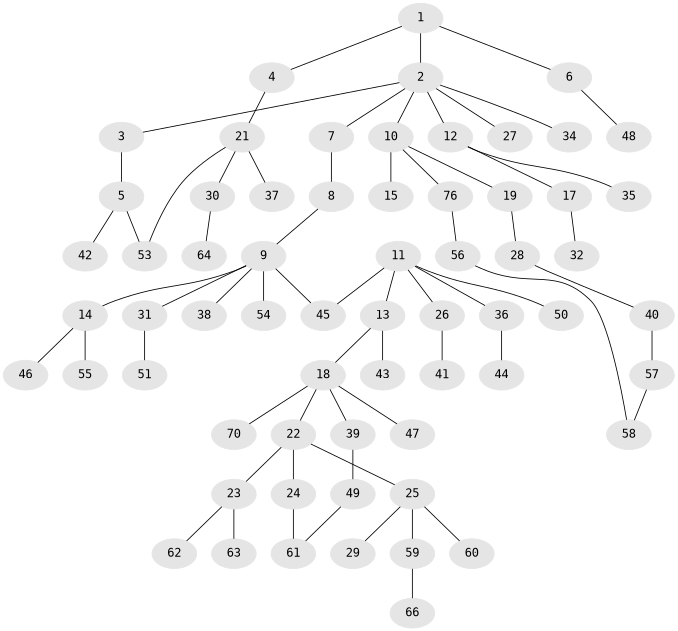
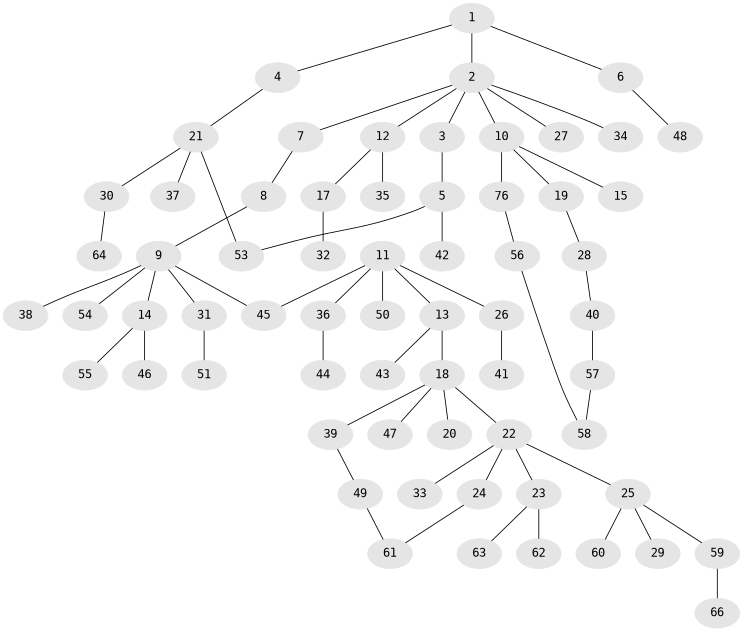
  graph {
    fontname="DejaVu Sans Mono"
    node [color=gray90 fontname="DejaVu Sans Mono" style=filled]
    edge [fontname="DejaVu Sans Mono" weight=1.0]
    1
    2
    4
    6
    3
    7
    10
    12
    27
    34
    21
    48
    5
    8
    15
    n16 [label=76]
    19
    17
    35
    42
    53
    30
    37
    9
    14
    31
    38
    54
    45
    11
    13
    26
    36
    50
    46
    55
    51
    56
    28
    18
    43
    41
    44
    32
-   20 [label=70]
+   20
    22
    39
    47
    58
    23
    24
    25
+   33
    49
    40
    64
    62
    63
    61
    29
    59
    60
    66
    57
    1 -- 2 [weight=4.0]
    1 -- 4
    1 -- 6
    2 -- 3
    2 -- 7
    2 -- 10
    2 -- 12
    2 -- 27
    2 -- 34
    4 -- 21
    6 -- 48
    3 -- 5 [weight=2.0]
    7 -- 8
    10 -- 15 [weight=2.0]
    10 -- n16
    10 -- 19
    12 -- 17
    12 -- 35
    21 -- 53
    21 -- 30
    21 -- 37
    5 -- 42
    5 -- 53
    8 -- 9
    n16 -- 56
    19 -- 28
    17 -- 32
    30 -- 64
    9 -- 14 [weight=2.0]
    9 -- 31
    9 -- 38
    9 -- 54
    9 -- 45
    14 -- 46
    14 -- 55
    31 -- 51
    11 -- 45
    11 -- 13
    11 -- 26
    11 -- 36
    11 -- 50
    13 -- 18
    13 -- 43
    26 -- 41 [weight=3.0]
    36 -- 44 [weight=2.0]
    56 -- 58
    28 -- 40
    18 -- 20
    18 -- 22
    18 -- 39
    18 -- 47
    22 -- 23
    22 -- 24
    22 -- 25
+   22 -- 33 [weight=2.0]
    39 -- 49
    23 -- 62
    23 -- 63
    24 -- 61
    25 -- 29
    25 -- 59
    25 -- 60
    49 -- 61
    40 -- 57
    59 -- 66
    57 -- 58
  }
